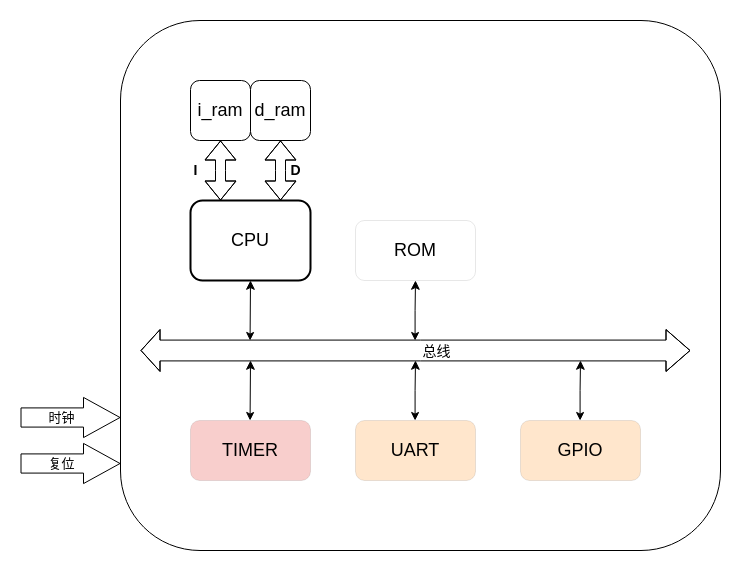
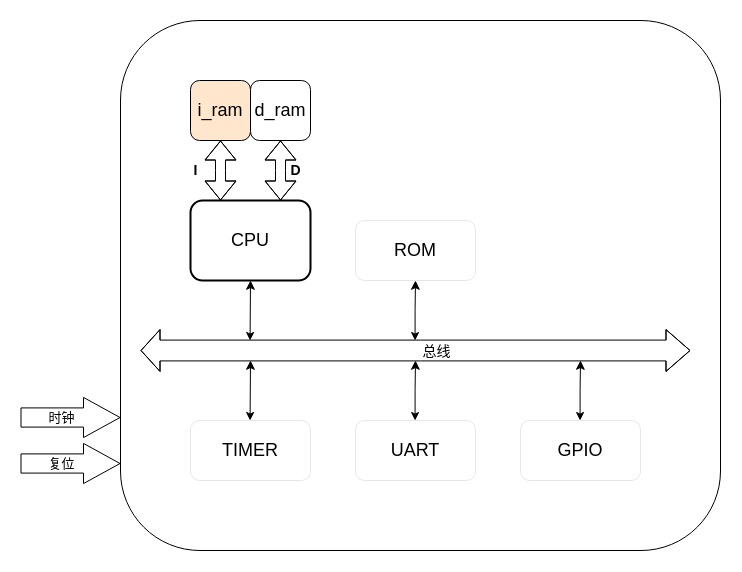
  <mxCell id="0" />
  <mxCell id="1" parent="0" />
  <mxCell id="2" value="" style="rounded=1;whiteSpace=wrap;html=1;fontFamily=Helvetica;fontSize=11;fontColor=default;labelBackgroundColor=default;" parent="1" vertex="1"><mxGeometry x="120" y="20" width="600" height="530" as="geometry" /></mxCell>
  <mxCell id="3" value="" style="shape=flexArrow;endArrow=classic;startArrow=classic;html=1;rounded=0;width=20.833;endSize=7.667;" parent="1" edge="1"><mxGeometry width="100" height="100" relative="1" as="geometry"><mxPoint x="140" y="350" as="sourcePoint" /><mxPoint x="690" y="350" as="targetPoint" /><Array as="points"><mxPoint x="420" y="350" /></Array></mxGeometry></mxCell>
  <mxCell id="4" value="&lt;font style=&quot;font-size: 14px;&quot;&gt;总线&lt;/font&gt;" style="edgeLabel;html=1;align=center;verticalAlign=middle;resizable=0;points=[];" parent="3" vertex="1" connectable="0"><mxGeometry x="0.074" y="-2" relative="1" as="geometry"><mxPoint y="-2" as="offset" /></mxGeometry></mxCell>
  <mxCell id="5" value="&lt;font style=&quot;font-size: 18px;&quot;&gt;CPU&lt;/font&gt;" style="rounded=1;whiteSpace=wrap;html=1;strokeWidth=2;" parent="1" vertex="1"><mxGeometry x="190" y="200" width="120" height="80" as="geometry" /></mxCell>
  <mxCell id="6" value="&lt;font style=&quot;font-size: 18px;&quot;&gt;ROM&lt;/font&gt;&lt;span style=&quot;color: rgba(0, 0, 0, 0); font-family: monospace; font-size: 0px; text-align: start; text-wrap-mode: nowrap;&quot;&gt;%3CmxGraphModel%3E%3Croot%3E%3CmxCell%20id%3D%220%22%2F%3E%3CmxCell%20id%3D%221%22%20parent%3D%220%22%2F%3E%3CmxCell%20id%3D%222%22%20value%3D%22%26lt%3Bfont%20style%3D%26quot%3Bfont-size%3A%2018px%3B%26quot%3B%26gt%3BCPU%26lt%3B%2Ffont%26gt%3B%22%20style%3D%22rounded%3D1%3BwhiteSpace%3Dwrap%3Bhtml%3D1%3B%22%20vertex%3D%221%22%20parent%3D%221%22%3E%3CmxGeometry%20x%3D%22170%22%20y%3D%22340%22%20width%3D%22120%22%20height%3D%2260%22%20as%3D%22geometry%22%2F%3E%3C%2FmxCell%3E%3C%2Froot%3E%3C%2FmxGraphModel%3E&lt;/span&gt;" style="rounded=1;whiteSpace=wrap;html=1;strokeWidth=0;" parent="1" vertex="1"><mxGeometry x="355" y="220" width="120" height="60" as="geometry" /></mxCell>
- <mxCell id="7" value="&lt;span style=&quot;font-size: 18px;&quot;&gt;i_ram&lt;/span&gt;" style="rounded=1;whiteSpace=wrap;html=1;" parent="1" vertex="1"><mxGeometry x="190" y="80" width="60" height="60" as="geometry" /></mxCell>
- <mxCell id="8" value="&lt;font style=&quot;font-size: 18px;&quot;&gt;TIMER&lt;/font&gt;" style="rounded=1;whiteSpace=wrap;html=1;strokeWidth=0;fillColor=#f8cecc;" parent="1" vertex="1"><mxGeometry x="190" y="420" width="120" height="60" as="geometry" /></mxCell>
- <mxCell id="9" value="&lt;span style=&quot;font-size: 18px;&quot;&gt;UART&lt;/span&gt;" style="rounded=1;whiteSpace=wrap;html=1;strokeWidth=0;fillColor=#ffe6cc;" parent="1" vertex="1"><mxGeometry x="355" y="420" width="120" height="60" as="geometry" /></mxCell>
- <mxCell id="10" value="&lt;span style=&quot;font-size: 18px;&quot;&gt;GPIO&lt;/span&gt;" style="rounded=1;whiteSpace=wrap;html=1;strokeWidth=0;fillColor=#ffe6cc;" parent="1" vertex="1"><mxGeometry x="520" y="420" width="120" height="60" as="geometry" /></mxCell>
+ <mxCell id="7" value="&lt;span style=&quot;font-size: 18px;&quot;&gt;i_ram&lt;/span&gt;" style="rounded=1;whiteSpace=wrap;html=1;fillColor=#ffe6cc;" parent="1" vertex="1"><mxGeometry x="190" y="80" width="60" height="60" as="geometry" /></mxCell>
+ <mxCell id="8" value="&lt;font style=&quot;font-size: 18px;&quot;&gt;TIMER&lt;/font&gt;" style="rounded=1;whiteSpace=wrap;html=1;strokeWidth=0;" parent="1" vertex="1"><mxGeometry x="190" y="420" width="120" height="60" as="geometry" /></mxCell>
+ <mxCell id="9" value="&lt;span style=&quot;font-size: 18px;&quot;&gt;UART&lt;/span&gt;" style="rounded=1;whiteSpace=wrap;html=1;strokeWidth=0;" parent="1" vertex="1"><mxGeometry x="355" y="420" width="120" height="60" as="geometry" /></mxCell>
+ <mxCell id="10" value="&lt;span style=&quot;font-size: 18px;&quot;&gt;GPIO&lt;/span&gt;" style="rounded=1;whiteSpace=wrap;html=1;strokeWidth=0;" parent="1" vertex="1"><mxGeometry x="520" y="420" width="120" height="60" as="geometry" /></mxCell>
  <mxCell id="11" value="" style="endArrow=classic;startArrow=classic;html=1;rounded=0;strokeColor=default;align=center;verticalAlign=middle;fontFamily=Helvetica;fontSize=11;fontColor=default;labelBackgroundColor=default;endSize=6.775;entryX=0.5;entryY=1;entryDx=0;entryDy=0;" parent="1" target="5" edge="1"><mxGeometry width="50" height="50" relative="1" as="geometry"><mxPoint x="249.58" y="340" as="sourcePoint" /><mxPoint x="249.58" y="290" as="targetPoint" /></mxGeometry></mxCell>
  <mxCell id="12" value="" style="endArrow=classic;startArrow=classic;html=1;rounded=0;strokeColor=default;align=center;verticalAlign=middle;fontFamily=Helvetica;fontSize=11;fontColor=default;labelBackgroundColor=default;endSize=6.775;entryX=0.5;entryY=1;entryDx=0;entryDy=0;" parent="1" edge="1"><mxGeometry width="50" height="50" relative="1" as="geometry"><mxPoint x="414.58" y="340" as="sourcePoint" /><mxPoint x="415" y="280" as="targetPoint" /><Array as="points"><mxPoint x="414.58" y="310" /></Array></mxGeometry></mxCell>
  <mxCell id="13" value="" style="endArrow=classic;startArrow=classic;html=1;rounded=0;strokeColor=default;align=center;verticalAlign=middle;fontFamily=Helvetica;fontSize=11;fontColor=default;labelBackgroundColor=default;endSize=6.775;entryX=0.5;entryY=1;entryDx=0;entryDy=0;" parent="1" edge="1"><mxGeometry width="50" height="50" relative="1" as="geometry"><mxPoint x="249.58" y="420" as="sourcePoint" /><mxPoint x="250" y="360" as="targetPoint" /></mxGeometry></mxCell>
  <mxCell id="14" value="" style="endArrow=classic;startArrow=classic;html=1;rounded=0;strokeColor=default;align=center;verticalAlign=middle;fontFamily=Helvetica;fontSize=11;fontColor=default;labelBackgroundColor=default;endSize=6.775;entryX=0.5;entryY=1;entryDx=0;entryDy=0;" parent="1" edge="1"><mxGeometry width="50" height="50" relative="1" as="geometry"><mxPoint x="414.58" y="420" as="sourcePoint" /><mxPoint x="415" y="360" as="targetPoint" /><Array as="points"><mxPoint x="414.58" y="390" /></Array></mxGeometry></mxCell>
  <mxCell id="15" value="" style="endArrow=classic;startArrow=classic;html=1;rounded=0;strokeColor=default;align=center;verticalAlign=middle;fontFamily=Helvetica;fontSize=11;fontColor=default;labelBackgroundColor=default;endSize=6.775;entryX=0.5;entryY=1;entryDx=0;entryDy=0;" parent="1" edge="1"><mxGeometry width="50" height="50" relative="1" as="geometry"><mxPoint x="579.58" y="420" as="sourcePoint" /><mxPoint x="580" y="360" as="targetPoint" /><Array as="points"><mxPoint x="579.58" y="390" /></Array></mxGeometry></mxCell>
  <mxCell id="16" value="" style="shape=flexArrow;endArrow=classic;html=1;rounded=0;strokeColor=default;align=center;verticalAlign=middle;fontFamily=Helvetica;fontSize=11;fontColor=default;labelBackgroundColor=default;endSize=11.833;width=19.167;" parent="1" edge="1"><mxGeometry width="50" height="50" relative="1" as="geometry"><mxPoint x="20" y="417" as="sourcePoint" /><mxPoint x="120" y="417" as="targetPoint" /></mxGeometry></mxCell>
  <mxCell id="17" value="时钟" style="edgeLabel;html=1;align=center;verticalAlign=middle;resizable=0;points=[];fontFamily=Helvetica;fontSize=13;fontColor=default;labelBackgroundColor=default;" parent="16" vertex="1" connectable="0"><mxGeometry x="-0.2" y="-3" relative="1" as="geometry"><mxPoint y="-4" as="offset" /></mxGeometry></mxCell>
  <mxCell id="18" value="" style="shape=flexArrow;endArrow=classic;html=1;rounded=0;strokeColor=default;align=center;verticalAlign=middle;fontFamily=Helvetica;fontSize=11;fontColor=default;labelBackgroundColor=default;endSize=11.833;width=19.167;" parent="1" edge="1"><mxGeometry width="50" height="50" relative="1" as="geometry"><mxPoint x="20" y="463" as="sourcePoint" /><mxPoint x="120" y="463" as="targetPoint" /></mxGeometry></mxCell>
  <mxCell id="19" value="复位" style="edgeLabel;html=1;align=center;verticalAlign=middle;resizable=0;points=[];fontFamily=Helvetica;fontSize=13;fontColor=default;labelBackgroundColor=default;" parent="18" vertex="1" connectable="0"><mxGeometry x="-0.2" y="-3" relative="1" as="geometry"><mxPoint y="-4" as="offset" /></mxGeometry></mxCell>
  <mxCell id="20" value="" style="shape=flexArrow;endArrow=classic;startArrow=classic;html=1;rounded=0;" parent="1" edge="1"><mxGeometry width="100" height="100" relative="1" as="geometry"><mxPoint x="220" y="200" as="sourcePoint" /><mxPoint x="220" y="140" as="targetPoint" /><Array as="points"><mxPoint x="220" y="170" /></Array></mxGeometry></mxCell>
  <mxCell id="21" value="" style="shape=flexArrow;endArrow=classic;startArrow=classic;html=1;rounded=0;" parent="1" edge="1"><mxGeometry width="100" height="100" relative="1" as="geometry"><mxPoint x="280" y="200" as="sourcePoint" /><mxPoint x="280" y="140" as="targetPoint" /><Array as="points"><mxPoint x="280" y="170" /></Array></mxGeometry></mxCell>
  <mxCell id="22" value="&lt;font style=&quot;font-size: 14px;&quot;&gt;&lt;b style=&quot;&quot;&gt;I&lt;/b&gt;&lt;/font&gt;" style="text;html=1;align=center;verticalAlign=middle;resizable=0;points=[];autosize=1;strokeColor=none;fillColor=none;" parent="1" vertex="1"><mxGeometry x="180" y="155" width="30" height="30" as="geometry" /></mxCell>
  <mxCell id="23" value="&lt;font style=&quot;font-size: 14px;&quot;&gt;&lt;b style=&quot;&quot;&gt;D&lt;/b&gt;&lt;/font&gt;" style="text;html=1;align=center;verticalAlign=middle;resizable=0;points=[];autosize=1;strokeColor=none;fillColor=none;" parent="1" vertex="1"><mxGeometry x="280" y="155" width="30" height="30" as="geometry" /></mxCell>
  <mxCell id="24" value="&lt;span style=&quot;font-size: 18px;&quot;&gt;d_ram&lt;/span&gt;" style="rounded=1;whiteSpace=wrap;html=1;" vertex="1" parent="1"><mxGeometry x="250" y="80" width="60" height="60" as="geometry" /></mxCell>
